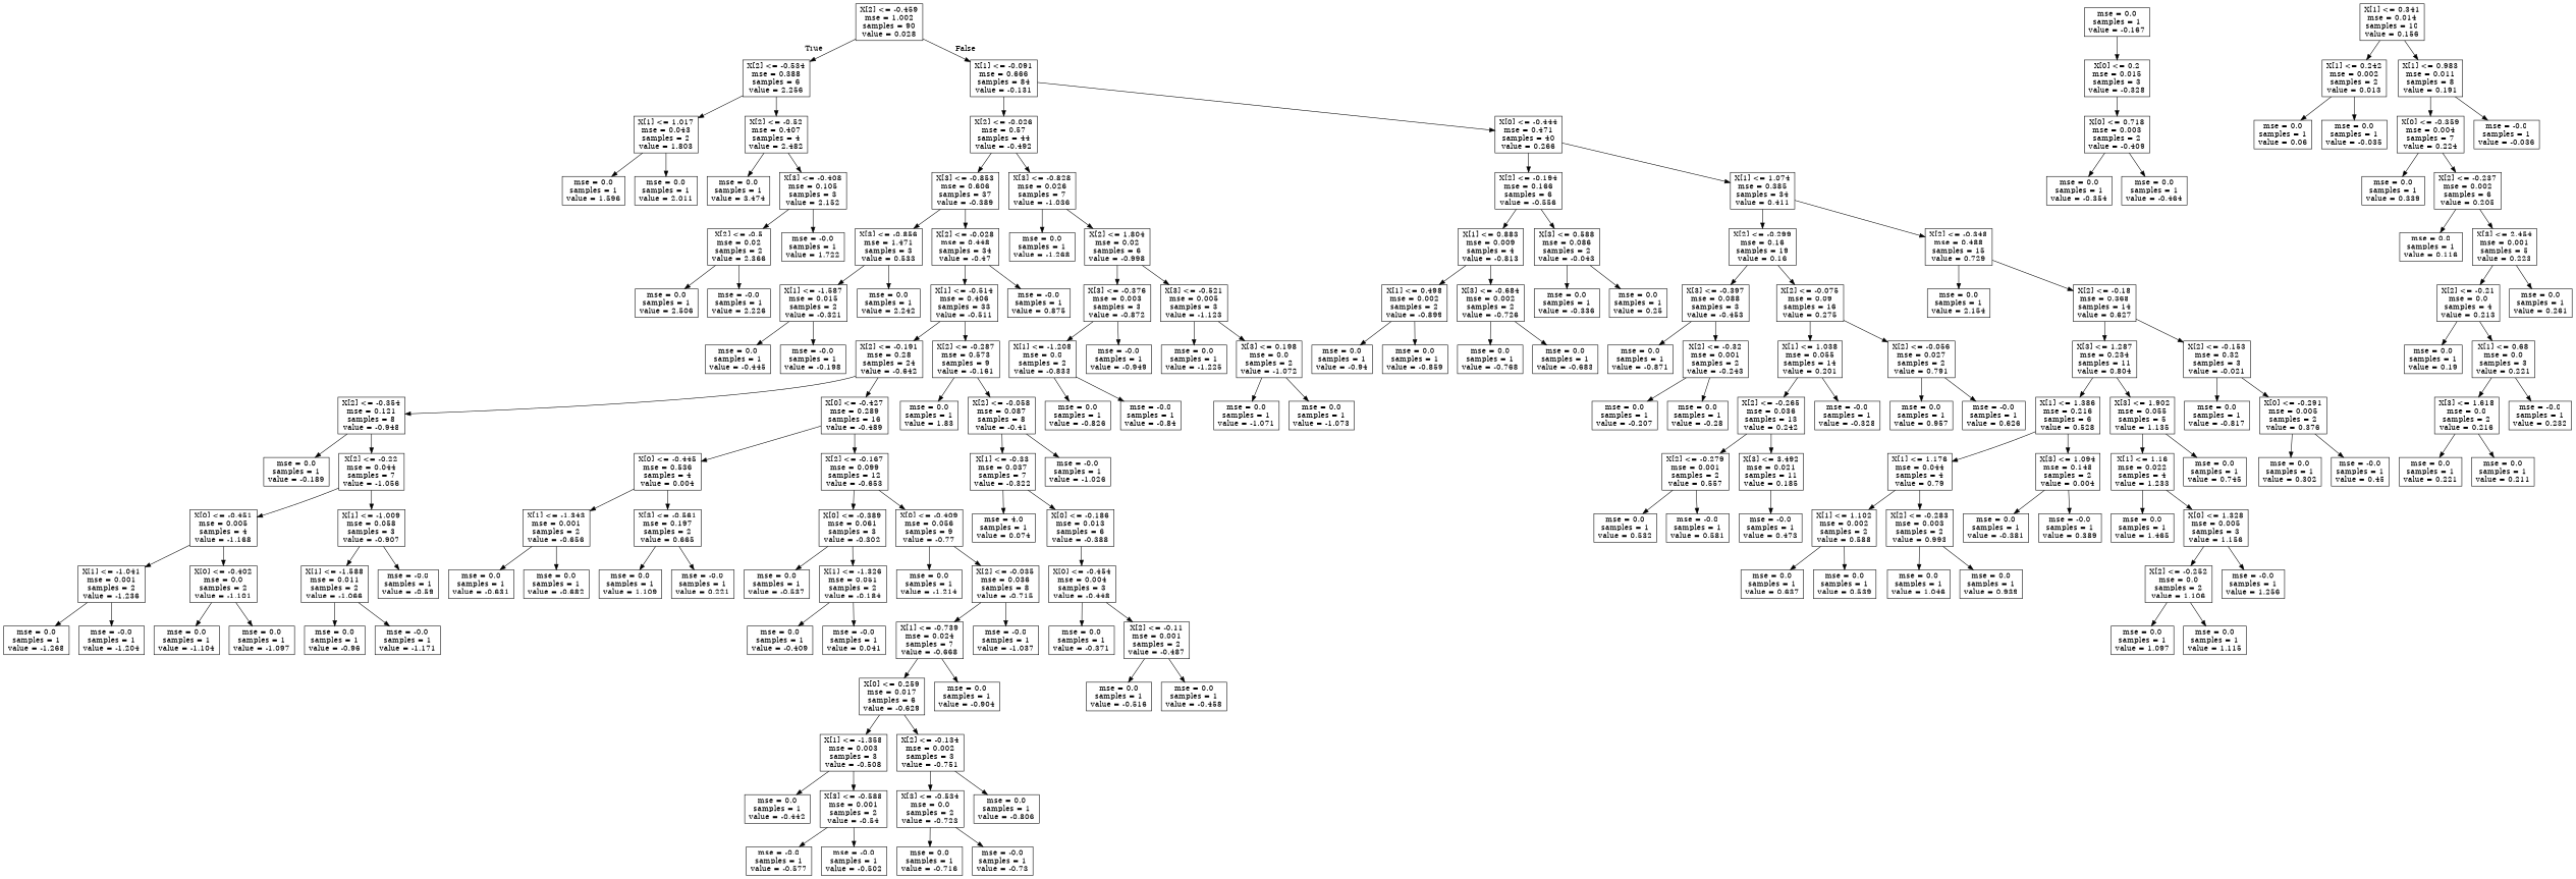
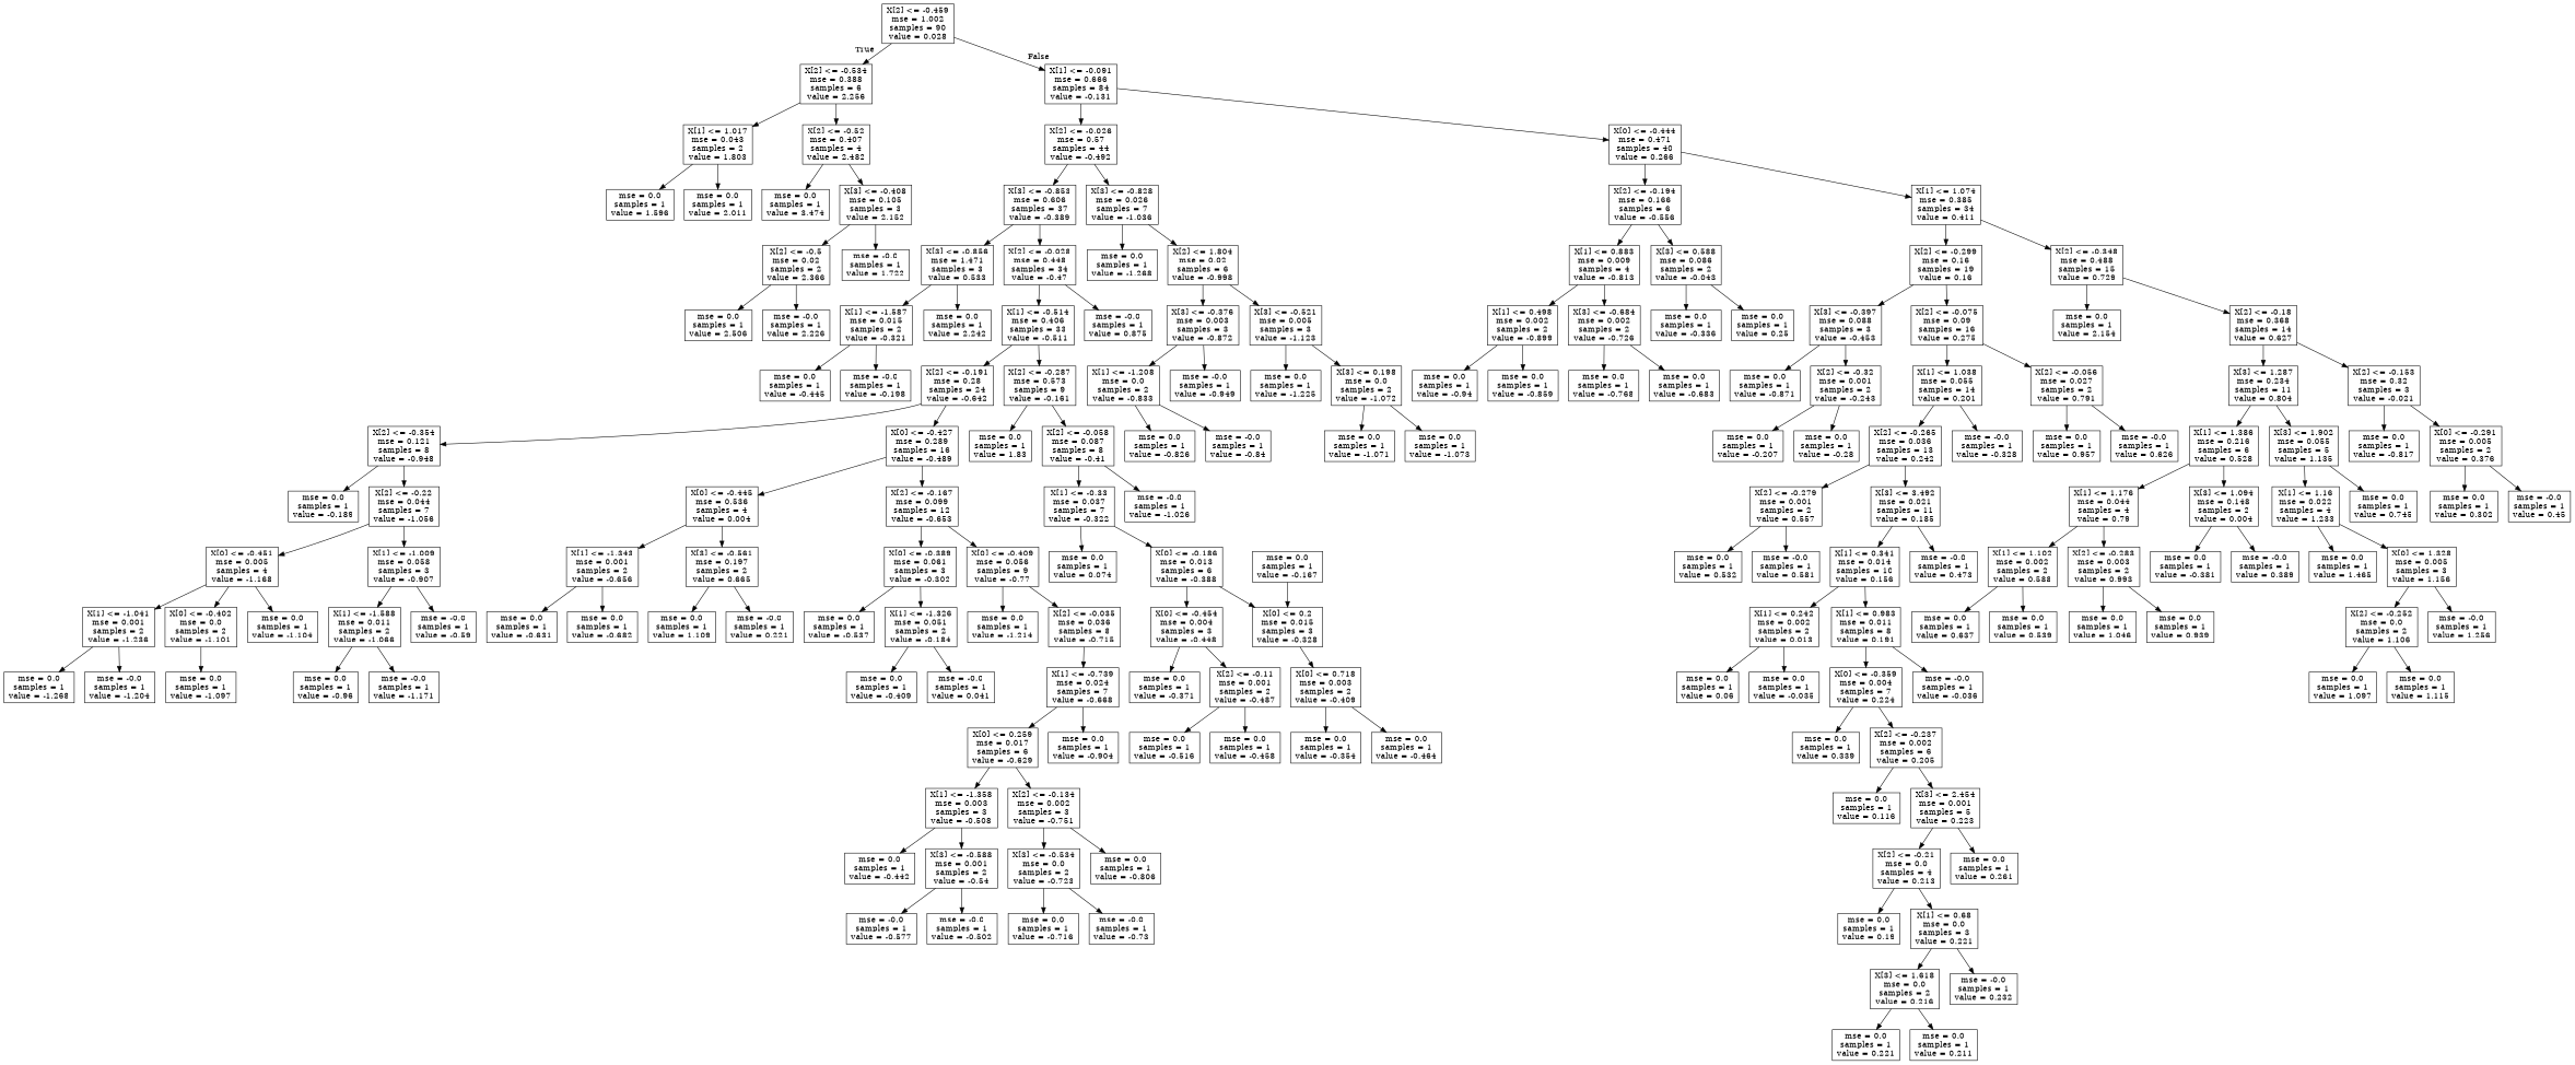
  digraph {
    node [shape=box]
    n1 [label="X[2] <= -0.459\nmse = 1.002\nsamples = 90\nvalue = 0.028"]
    n2 [label="X[2] <= -0.534\nmse = 0.388\nsamples = 6\nvalue = 2.256"]
    n3 [label="X[1] <= -0.091\nmse = 0.666\nsamples = 84\nvalue = -0.131"]
    n4 [label="X[1] <= 1.017\nmse = 0.043\nsamples = 2\nvalue = 1.803"]
    n5 [label="X[2] <= -0.52\nmse = 0.407\nsamples = 4\nvalue = 2.482"]
    n6 [label="X[2] <= -0.026\nmse = 0.57\nsamples = 44\nvalue = -0.492"]
    n7 [label="X[0] <= -0.444\nmse = 0.471\nsamples = 40\nvalue = 0.266"]
    n8 [label="mse = 0.0\nsamples = 1\nvalue = 1.596"]
    n9 [label="mse = 0.0\nsamples = 1\nvalue = 2.011"]
    n10 [label="mse = 0.0\nsamples = 1\nvalue = 3.474"]
    n11 [label="X[3] <= -0.408\nmse = 0.105\nsamples = 3\nvalue = 2.152"]
    n12 [label="X[2] <= -0.5\nmse = 0.02\nsamples = 2\nvalue = 2.366"]
    n13 [label="mse = -0.0\nsamples = 1\nvalue = 1.722"]
    n14 [label="mse = 0.0\nsamples = 1\nvalue = 2.506"]
    n15 [label="mse = -0.0\nsamples = 1\nvalue = 2.226"]
    n16 [label="X[3] <= -0.853\nmse = 0.606\nsamples = 37\nvalue = -0.389"]
    n17 [label="X[3] <= -0.828\nmse = 0.026\nsamples = 7\nvalue = -1.036"]
    n18 [label="X[2] <= -0.194\nmse = 0.166\nsamples = 6\nvalue = -0.556"]
    n19 [label="X[1] <= 1.074\nmse = 0.385\nsamples = 34\nvalue = 0.411"]
    n20 [label="X[3] <= -0.856\nmse = 1.471\nsamples = 3\nvalue = 0.533"]
    n21 [label="X[2] <= -0.028\nmse = 0.448\nsamples = 34\nvalue = -0.47"]
    n22 [label="mse = 0.0\nsamples = 1\nvalue = -1.268"]
    n23 [label="X[2] <= 1.804\nmse = 0.02\nsamples = 6\nvalue = -0.998"]
    n24 [label="X[1] <= -1.587\nmse = 0.015\nsamples = 2\nvalue = -0.321"]
    n25 [label="mse = 0.0\nsamples = 1\nvalue = 2.242"]
    n26 [label="X[1] <= -0.514\nmse = 0.406\nsamples = 33\nvalue = -0.511"]
    n27 [label="mse = -0.0\nsamples = 1\nvalue = 0.875"]
    n28 [label="mse = 0.0\nsamples = 1\nvalue = -0.445"]
    n29 [label="mse = -0.0\nsamples = 1\nvalue = -0.198"]
    n30 [label="X[2] <= -0.191\nmse = 0.28\nsamples = 24\nvalue = -0.642"]
    n31 [label="X[2] <= -0.287\nmse = 0.573\nsamples = 9\nvalue = -0.161"]
    n32 [label="X[2] <= -0.354\nmse = 0.121\nsamples = 8\nvalue = -0.948"]
    n33 [label="X[0] <= -0.427\nmse = 0.289\nsamples = 16\nvalue = -0.489"]
    n34 [label="mse = 0.0\nsamples = 1\nvalue = 1.83"]
    n35 [label="X[2] <= -0.058\nmse = 0.087\nsamples = 8\nvalue = -0.41"]
    n36 [label="mse = 0.0\nsamples = 1\nvalue = -0.189"]
    n37 [label="X[2] <= -0.22\nmse = 0.044\nsamples = 7\nvalue = -1.056"]
    n38 [label="X[0] <= -0.445\nmse = 0.536\nsamples = 4\nvalue = 0.004"]
    n39 [label="X[2] <= -0.167\nmse = 0.099\nsamples = 12\nvalue = -0.653"]
    n40 [label="X[0] <= -0.451\nmse = 0.005\nsamples = 4\nvalue = -1.168"]
    n41 [label="X[1] <= -1.009\nmse = 0.058\nsamples = 3\nvalue = -0.907"]
    n42 [label="X[1] <= -1.041\nmse = 0.001\nsamples = 2\nvalue = -1.236"]
    n43 [label="X[0] <= -0.402\nmse = 0.0\nsamples = 2\nvalue = -1.101"]
    n44 [label="X[1] <= -1.588\nmse = 0.011\nsamples = 2\nvalue = -1.066"]
    n45 [label="mse = -0.0\nsamples = 1\nvalue = -0.59"]
    n46 [label="mse = 0.0\nsamples = 1\nvalue = -1.268"]
    n47 [label="mse = -0.0\nsamples = 1\nvalue = -1.204"]
    n48 [label="mse = 0.0\nsamples = 1\nvalue = -1.104"]
    n49 [label="mse = 0.0\nsamples = 1\nvalue = -1.097"]
    n50 [label="mse = 0.0\nsamples = 1\nvalue = -0.96"]
    n51 [label="mse = -0.0\nsamples = 1\nvalue = -1.171"]
    n52 [label="X[1] <= -1.343\nmse = 0.001\nsamples = 2\nvalue = -0.656"]
    n53 [label="X[3] <= -0.561\nmse = 0.197\nsamples = 2\nvalue = 0.665"]
    n54 [label="X[0] <= -0.389\nmse = 0.061\nsamples = 3\nvalue = -0.302"]
    n55 [label="X[0] <= -0.409\nmse = 0.056\nsamples = 9\nvalue = -0.77"]
    n56 [label="mse = 0.0\nsamples = 1\nvalue = -0.631"]
    n57 [label="mse = 0.0\nsamples = 1\nvalue = -0.682"]
    n58 [label="mse = 0.0\nsamples = 1\nvalue = 1.109"]
    n59 [label="mse = -0.0\nsamples = 1\nvalue = 0.221"]
    n60 [label="mse = 0.0\nsamples = 1\nvalue = -0.537"]
    n61 [label="X[1] <= -1.326\nmse = 0.051\nsamples = 2\nvalue = -0.184"]
    n62 [label="mse = 0.0\nsamples = 1\nvalue = -1.214"]
    n63 [label="X[2] <= -0.035\nmse = 0.036\nsamples = 8\nvalue = -0.715"]
    n64 [label="mse = 0.0\nsamples = 1\nvalue = -0.409"]
    n65 [label="mse = -0.0\nsamples = 1\nvalue = 0.041"]
    n66 [label="X[1] <= -0.739\nmse = 0.024\nsamples = 7\nvalue = -0.668"]
-   n67 [label="mse = -0.0\nsamples = 1\nvalue = -1.037"]
    n68 [label="X[0] <= 0.259\nmse = 0.017\nsamples = 6\nvalue = -0.629"]
    n69 [label="mse = 0.0\nsamples = 1\nvalue = -0.904"]
    n70 [label="X[1] <= -1.358\nmse = 0.003\nsamples = 3\nvalue = -0.508"]
    n71 [label="X[2] <= -0.134\nmse = 0.002\nsamples = 3\nvalue = -0.751"]
    n72 [label="mse = 0.0\nsamples = 1\nvalue = -0.442"]
    n73 [label="X[3] <= -0.588\nmse = 0.001\nsamples = 2\nvalue = -0.54"]
    n74 [label="X[3] <= -0.534\nmse = 0.0\nsamples = 2\nvalue = -0.723"]
    n75 [label="mse = 0.0\nsamples = 1\nvalue = -0.806"]
    n76 [label="mse = -0.0\nsamples = 1\nvalue = -0.577"]
    n77 [label="mse = -0.0\nsamples = 1\nvalue = -0.502"]
    n78 [label="mse = 0.0\nsamples = 1\nvalue = -0.716"]
    n79 [label="mse = -0.0\nsamples = 1\nvalue = -0.73"]
    n80 [label="X[1] <= -0.33\nmse = 0.037\nsamples = 7\nvalue = -0.322"]
    n81 [label="mse = -0.0\nsamples = 1\nvalue = -1.026"]
-   n82 [label="mse = 4.0\nsamples = 1\nvalue = 0.074"]
+   n82 [label="mse = 0.0\nsamples = 1\nvalue = 0.074"]
    n83 [label="X[0] <= -0.186\nmse = 0.013\nsamples = 6\nvalue = -0.388"]
    n84 [label="X[0] <= -0.454\nmse = 0.004\nsamples = 3\nvalue = -0.448"]
    n85 [label="X[0] <= 0.2\nmse = 0.015\nsamples = 3\nvalue = -0.328"]
    n86 [label="mse = 0.0\nsamples = 1\nvalue = -0.371"]
    n87 [label="X[2] <= -0.11\nmse = 0.001\nsamples = 2\nvalue = -0.487"]
    n88 [label="X[0] <= 0.718\nmse = 0.003\nsamples = 2\nvalue = -0.409"]
    n89 [label="mse = 0.0\nsamples = 1\nvalue = -0.516"]
    n90 [label="mse = 0.0\nsamples = 1\nvalue = -0.458"]
    n91 [label="mse = 0.0\nsamples = 1\nvalue = -0.167"]
    n92 [label="mse = 0.0\nsamples = 1\nvalue = -0.354"]
    n93 [label="mse = 0.0\nsamples = 1\nvalue = -0.464"]
    n94 [label="X[3] <= -0.376\nmse = 0.003\nsamples = 3\nvalue = -0.872"]
    n95 [label="X[3] <= -0.521\nmse = 0.005\nsamples = 3\nvalue = -1.123"]
    n96 [label="X[1] <= -1.208\nmse = 0.0\nsamples = 2\nvalue = -0.833"]
    n97 [label="mse = -0.0\nsamples = 1\nvalue = -0.949"]
    n98 [label="mse = 0.0\nsamples = 1\nvalue = -1.225"]
    n99 [label="X[3] <= 0.198\nmse = 0.0\nsamples = 2\nvalue = -1.072"]
    n100 [label="mse = 0.0\nsamples = 1\nvalue = -0.826"]
    n101 [label="mse = -0.0\nsamples = 1\nvalue = -0.84"]
    n102 [label="mse = 0.0\nsamples = 1\nvalue = -1.071"]
    n103 [label="mse = 0.0\nsamples = 1\nvalue = -1.073"]
    n104 [label="X[1] <= 0.883\nmse = 0.009\nsamples = 4\nvalue = -0.813"]
    n105 [label="X[3] <= 0.588\nmse = 0.086\nsamples = 2\nvalue = -0.043"]
    n106 [label="X[2] <= -0.299\nmse = 0.16\nsamples = 19\nvalue = 0.16"]
    n107 [label="X[2] <= -0.348\nmse = 0.488\nsamples = 15\nvalue = 0.729"]
    n108 [label="X[1] <= 0.498\nmse = 0.002\nsamples = 2\nvalue = -0.899"]
    n109 [label="X[3] <= -0.684\nmse = 0.002\nsamples = 2\nvalue = -0.726"]
    n110 [label="mse = 0.0\nsamples = 1\nvalue = -0.336"]
    n111 [label="mse = 0.0\nsamples = 1\nvalue = 0.25"]
    n112 [label="mse = 0.0\nsamples = 1\nvalue = -0.94"]
    n113 [label="mse = 0.0\nsamples = 1\nvalue = -0.859"]
    n114 [label="mse = 0.0\nsamples = 1\nvalue = -0.768"]
    n115 [label="mse = 0.0\nsamples = 1\nvalue = -0.683"]
    n116 [label="X[3] <= -0.397\nmse = 0.088\nsamples = 3\nvalue = -0.453"]
    n117 [label="X[2] <= -0.075\nmse = 0.09\nsamples = 16\nvalue = 0.275"]
    n118 [label="mse = 0.0\nsamples = 1\nvalue = 2.154"]
    n119 [label="X[2] <= -0.18\nmse = 0.368\nsamples = 14\nvalue = 0.627"]
    n120 [label="mse = 0.0\nsamples = 1\nvalue = -0.871"]
    n121 [label="X[2] <= -0.32\nmse = 0.001\nsamples = 2\nvalue = -0.243"]
    n122 [label="X[1] <= 1.038\nmse = 0.055\nsamples = 14\nvalue = 0.201"]
    n123 [label="X[2] <= -0.056\nmse = 0.027\nsamples = 2\nvalue = 0.791"]
    n124 [label="mse = 0.0\nsamples = 1\nvalue = -0.207"]
    n125 [label="mse = 0.0\nsamples = 1\nvalue = -0.28"]
    n126 [label="X[2] <= -0.265\nmse = 0.036\nsamples = 13\nvalue = 0.242"]
    n127 [label="mse = -0.0\nsamples = 1\nvalue = -0.328"]
    n128 [label="mse = 0.0\nsamples = 1\nvalue = 0.957"]
    n129 [label="mse = -0.0\nsamples = 1\nvalue = 0.626"]
    n130 [label="X[2] <= -0.279\nmse = 0.001\nsamples = 2\nvalue = 0.557"]
    n131 [label="X[3] <= 3.492\nmse = 0.021\nsamples = 11\nvalue = 0.185"]
    n132 [label="mse = 0.0\nsamples = 1\nvalue = 0.532"]
    n133 [label="mse = -0.0\nsamples = 1\nvalue = 0.581"]
    n134 [label="X[1] <= 0.341\nmse = 0.014\nsamples = 10\nvalue = 0.156"]
    n135 [label="mse = -0.0\nsamples = 1\nvalue = 0.473"]
    n136 [label="X[1] <= 0.242\nmse = 0.002\nsamples = 2\nvalue = 0.013"]
    n137 [label="X[1] <= 0.983\nmse = 0.011\nsamples = 8\nvalue = 0.191"]
    n138 [label="mse = 0.0\nsamples = 1\nvalue = 0.06"]
    n139 [label="mse = 0.0\nsamples = 1\nvalue = -0.035"]
    n140 [label="X[0] <= -0.359\nmse = 0.004\nsamples = 7\nvalue = 0.224"]
    n141 [label="mse = -0.0\nsamples = 1\nvalue = -0.036"]
    n142 [label="mse = 0.0\nsamples = 1\nvalue = 0.339"]
    n143 [label="X[2] <= -0.237\nmse = 0.002\nsamples = 6\nvalue = 0.205"]
    n144 [label="mse = 0.0\nsamples = 1\nvalue = 0.116"]
    n145 [label="X[3] <= 2.454\nmse = 0.001\nsamples = 5\nvalue = 0.223"]
    n146 [label="X[2] <= -0.21\nmse = 0.0\nsamples = 4\nvalue = 0.213"]
    n147 [label="mse = 0.0\nsamples = 1\nvalue = 0.261"]
    n148 [label="mse = 0.0\nsamples = 1\nvalue = 0.19"]
    n149 [label="X[1] <= 0.68\nmse = 0.0\nsamples = 3\nvalue = 0.221"]
    n150 [label="X[3] <= 1.618\nmse = 0.0\nsamples = 2\nvalue = 0.216"]
    n151 [label="mse = -0.0\nsamples = 1\nvalue = 0.232"]
    n152 [label="mse = 0.0\nsamples = 1\nvalue = 0.221"]
    n153 [label="mse = 0.0\nsamples = 1\nvalue = 0.211"]
    n154 [label="X[3] <= 1.287\nmse = 0.234\nsamples = 11\nvalue = 0.804"]
    n155 [label="X[2] <= -0.153\nmse = 0.32\nsamples = 3\nvalue = -0.021"]
    n156 [label="X[1] <= 1.386\nmse = 0.216\nsamples = 6\nvalue = 0.528"]
    n157 [label="X[3] <= 1.902\nmse = 0.055\nsamples = 5\nvalue = 1.135"]
    n158 [label="mse = 0.0\nsamples = 1\nvalue = -0.817"]
    n159 [label="X[0] <= -0.291\nmse = 0.005\nsamples = 2\nvalue = 0.376"]
    n160 [label="X[1] <= 1.176\nmse = 0.044\nsamples = 4\nvalue = 0.79"]
    n161 [label="X[3] <= 1.094\nmse = 0.148\nsamples = 2\nvalue = 0.004"]
    n162 [label="X[1] <= 1.16\nmse = 0.022\nsamples = 4\nvalue = 1.233"]
    n163 [label="mse = 0.0\nsamples = 1\nvalue = 0.745"]
    n164 [label="X[1] <= 1.102\nmse = 0.002\nsamples = 2\nvalue = 0.588"]
    n165 [label="X[2] <= -0.283\nmse = 0.003\nsamples = 2\nvalue = 0.993"]
    n166 [label="mse = 0.0\nsamples = 1\nvalue = -0.381"]
    n167 [label="mse = -0.0\nsamples = 1\nvalue = 0.389"]
    n168 [label="mse = 0.0\nsamples = 1\nvalue = 0.637"]
    n169 [label="mse = 0.0\nsamples = 1\nvalue = 0.539"]
    n170 [label="mse = 0.0\nsamples = 1\nvalue = 1.046"]
    n171 [label="mse = 0.0\nsamples = 1\nvalue = 0.939"]
    n172 [label="mse = 0.0\nsamples = 1\nvalue = 1.465"]
    n173 [label="X[0] <= 1.328\nmse = 0.005\nsamples = 3\nvalue = 1.156"]
    n174 [label="X[2] <= -0.252\nmse = 0.0\nsamples = 2\nvalue = 1.106"]
    n175 [label="mse = -0.0\nsamples = 1\nvalue = 1.256"]
    n176 [label="mse = 0.0\nsamples = 1\nvalue = 1.097"]
    n177 [label="mse = 0.0\nsamples = 1\nvalue = 1.115"]
    n178 [label="mse = 0.0\nsamples = 1\nvalue = 0.302"]
    n179 [label="mse = -0.0\nsamples = 1\nvalue = 0.45"]
    n1 -> n2 [headlabel=True labelangle=45 labeldistance=2.5]
    n1 -> n3 [headlabel=False labelangle=-45 labeldistance=2.5]
    n2 -> n4
    n2 -> n5
    n3 -> n6
    n3 -> n7
    n4 -> n8
    n4 -> n9
    n5 -> n10
    n5 -> n11
    n6 -> n16
    n6 -> n17
    n7 -> n18
    n7 -> n19
    n11 -> n12
    n11 -> n13
    n12 -> n14
    n12 -> n15
    n16 -> n20
    n16 -> n21
    n17 -> n22
    n17 -> n23
    n18 -> n104
    n18 -> n105
    n19 -> n106
    n19 -> n107
    n20 -> n24
    n20 -> n25
    n21 -> n26
    n21 -> n27
    n23 -> n94
    n23 -> n95
    n24 -> n28
    n24 -> n29
    n26 -> n30
    n26 -> n31
    n30 -> n32
    n30 -> n33
    n31 -> n34
    n31 -> n35
    n32 -> n36
    n32 -> n37
    n33 -> n38
    n33 -> n39
    n35 -> n80
    n35 -> n81
    n37 -> n40
    n37 -> n41
    n38 -> n52
    n38 -> n53
    n39 -> n54
    n39 -> n55
    n40 -> n42
    n40 -> n43
    n41 -> n44
    n41 -> n45
    n42 -> n46
    n42 -> n47
-   n43 -> n48
+   n40 -> n48
    n43 -> n49
    n44 -> n50
    n44 -> n51
    n52 -> n56
    n52 -> n57
    n53 -> n58
    n53 -> n59
    n54 -> n60
    n54 -> n61
    n55 -> n62
    n55 -> n63
    n61 -> n64
    n61 -> n65
    n63 -> n66
-   n63 -> n67
    n66 -> n68
    n66 -> n69
    n68 -> n70
    n68 -> n71
    n70 -> n72
    n70 -> n73
    n71 -> n74
    n71 -> n75
    n73 -> n76
    n73 -> n77
    n74 -> n78
    n74 -> n79
    n80 -> n82
    n80 -> n83
    n83 -> n84
+   n83 -> n85
    n84 -> n86
    n84 -> n87
    n85 -> n88
    n87 -> n89
    n87 -> n90
    n88 -> n92
    n88 -> n93
    n91 -> n85
    n94 -> n96
    n94 -> n97
    n95 -> n98
    n95 -> n99
    n96 -> n100
    n96 -> n101
    n99 -> n102
    n99 -> n103
    n104 -> n108
    n104 -> n109
    n105 -> n110
    n105 -> n111
    n106 -> n116
    n106 -> n117
    n107 -> n118
    n107 -> n119
    n108 -> n112
    n108 -> n113
    n109 -> n114
    n109 -> n115
    n116 -> n120
    n116 -> n121
    n117 -> n122
    n117 -> n123
    n119 -> n154
    n119 -> n155
    n121 -> n124
    n121 -> n125
    n122 -> n126
    n122 -> n127
    n123 -> n128
    n123 -> n129
    n126 -> n130
    n126 -> n131
    n130 -> n132
    n130 -> n133
+   n131 -> n134
    n131 -> n135
    n134 -> n136
    n134 -> n137
    n136 -> n138
    n136 -> n139
    n137 -> n140
    n137 -> n141
    n140 -> n142
    n140 -> n143
    n143 -> n144
    n143 -> n145
    n145 -> n146
    n145 -> n147
    n146 -> n148
    n146 -> n149
    n149 -> n150
    n149 -> n151
    n150 -> n152
    n150 -> n153
    n154 -> n156
    n154 -> n157
    n155 -> n158
    n155 -> n159
    n156 -> n160
    n156 -> n161
    n157 -> n162
    n157 -> n163
    n159 -> n178
    n159 -> n179
    n160 -> n164
    n160 -> n165
    n161 -> n166
    n161 -> n167
    n162 -> n172
    n162 -> n173
    n164 -> n168
    n164 -> n169
    n165 -> n170
    n165 -> n171
    n173 -> n174
    n173 -> n175
    n174 -> n176
    n174 -> n177
  }
